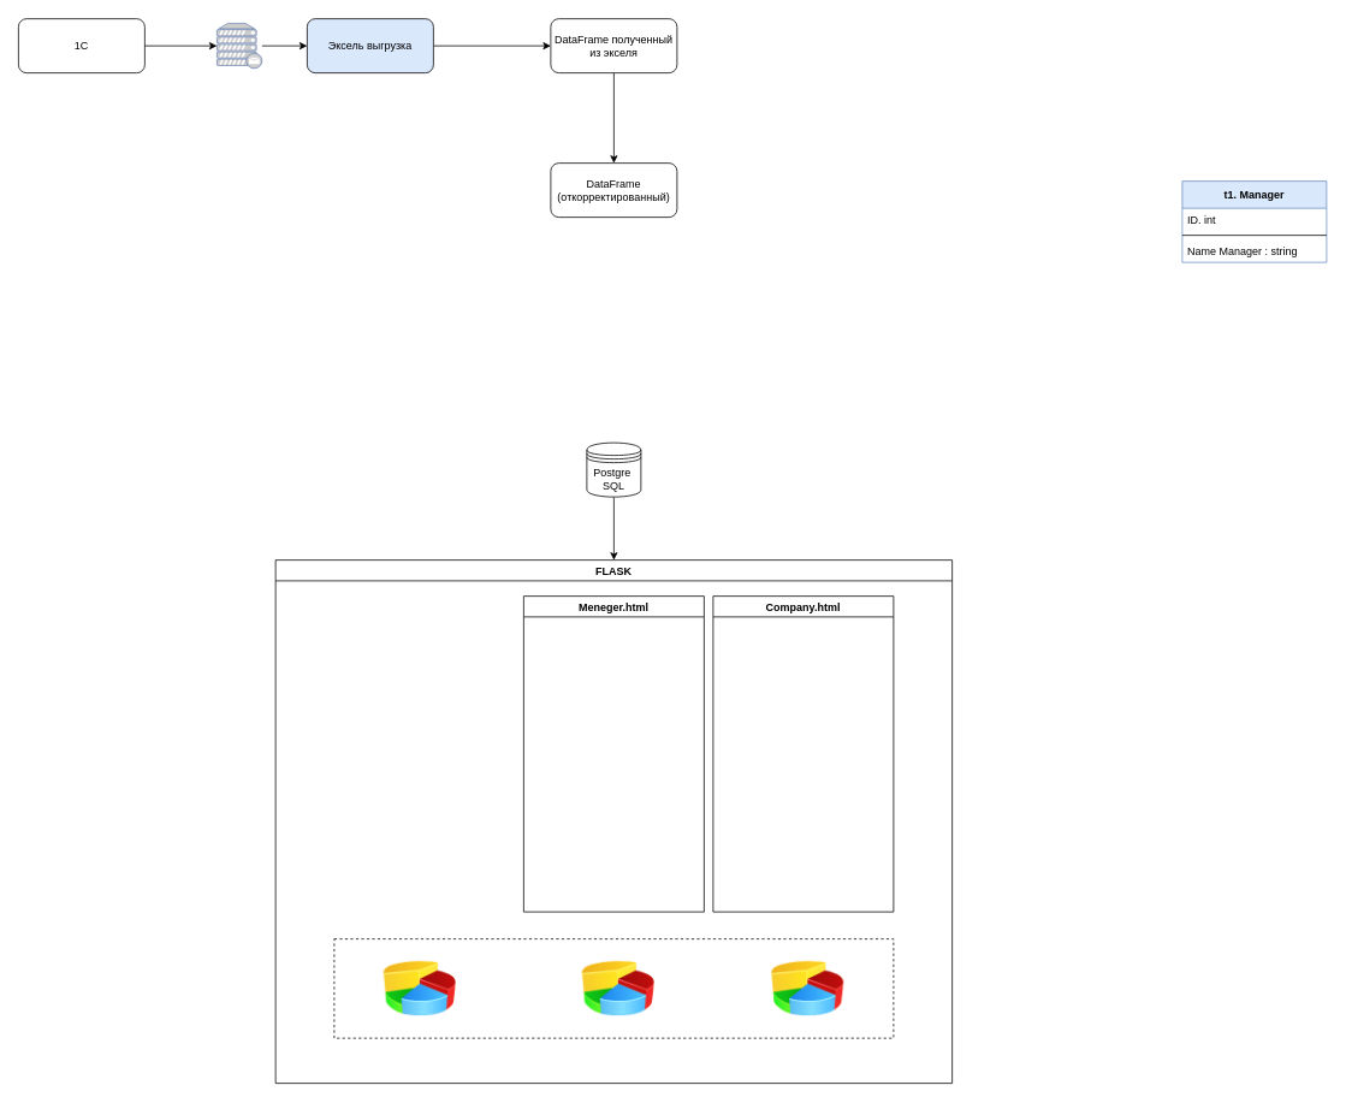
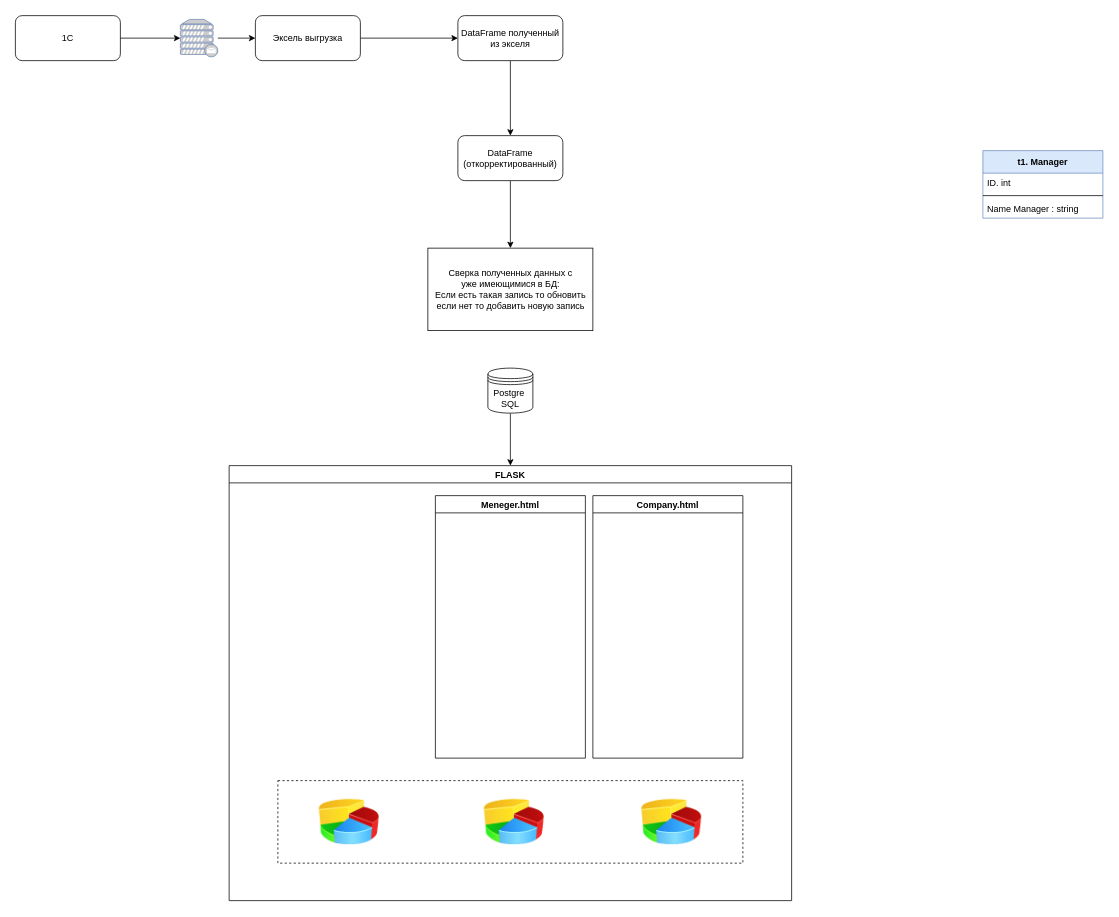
  <mxCell id="0" />
  <mxCell id="1" parent="0" />
  <mxCell id="2" value="FLASK" style="swimlane;" parent="1" vertex="1"><mxGeometry x="305" y="620" width="750" height="580" as="geometry" /></mxCell>
  <mxCell id="3" value="Meneger.html" style="swimlane;" parent="2" vertex="1"><mxGeometry x="275" y="40" width="200" height="350" as="geometry" /></mxCell>
  <mxCell id="4" value="Company.html" style="swimlane;startSize=23;" parent="2" vertex="1"><mxGeometry x="485" y="40" width="200" height="350" as="geometry" /></mxCell>
  <mxCell id="5" value="" style="rounded=0;whiteSpace=wrap;html=1;dashed=1;" parent="2" vertex="1"><mxGeometry x="65" y="420" width="620" height="110" as="geometry" /></mxCell>
  <mxCell id="6" value="" style="image;html=1;image=img/lib/clip_art/finance/Pie_Chart_128x128.png" parent="2" vertex="1"><mxGeometry x="120" y="435" width="80" height="80" as="geometry" /></mxCell>
  <mxCell id="7" value="" style="image;html=1;image=img/lib/clip_art/finance/Pie_Chart_128x128.png" parent="2" vertex="1"><mxGeometry x="340" y="435" width="80" height="80" as="geometry" /></mxCell>
  <mxCell id="8" value="" style="image;html=1;image=img/lib/clip_art/finance/Pie_Chart_128x128.png" parent="2" vertex="1"><mxGeometry x="550" y="435" width="80" height="80" as="geometry" /></mxCell>
  <mxCell id="9" style="edgeStyle=orthogonalEdgeStyle;rounded=0;orthogonalLoop=1;jettySize=auto;html=1;exitX=0.5;exitY=1;exitDx=0;exitDy=0;entryX=0.5;entryY=0;entryDx=0;entryDy=0;" parent="1" source="10" target="2" edge="1"><mxGeometry relative="1" as="geometry" /></mxCell>
  <mxCell id="10" value="Postgre&amp;nbsp;&lt;br&gt;SQL" style="shape=datastore;whiteSpace=wrap;html=1;" parent="1" vertex="1"><mxGeometry x="650" y="490" width="60" height="60" as="geometry" /></mxCell>
+ <mxCell id="11" value="Сверка полученных данных с &lt;br&gt;уже имеющимися в БД:&lt;br&gt;Если есть такая запись то обновить&lt;br&gt;если нет то добавить новую запись" style="html=1;dashed=0;whitespace=wrap;" parent="1" vertex="1"><mxGeometry x="570" y="330" width="220" height="110" as="geometry" /></mxCell>
+ <mxCell id="12" style="edgeStyle=orthogonalEdgeStyle;rounded=0;orthogonalLoop=1;jettySize=auto;html=1;exitX=0.5;exitY=1;exitDx=0;exitDy=0;entryX=0.5;entryY=0;entryDx=0;entryDy=0;" parent="1" source="13" target="11" edge="1"><mxGeometry relative="1" as="geometry" /></mxCell>
  <mxCell id="13" value="DataFrame (откорректированный)" style="rounded=1;whiteSpace=wrap;html=1;" parent="1" vertex="1"><mxGeometry x="610" y="180" width="140" height="60" as="geometry" /></mxCell>
  <mxCell id="14" style="edgeStyle=orthogonalEdgeStyle;rounded=0;orthogonalLoop=1;jettySize=auto;html=1;exitX=0.5;exitY=1;exitDx=0;exitDy=0;" parent="1" source="15" target="13" edge="1"><mxGeometry relative="1" as="geometry" /></mxCell>
  <mxCell id="15" value="DataFrame полученный из экселя" style="rounded=1;whiteSpace=wrap;html=1;" parent="1" vertex="1"><mxGeometry x="610" y="20" width="140" height="60" as="geometry" /></mxCell>
  <mxCell id="16" style="edgeStyle=orthogonalEdgeStyle;rounded=0;orthogonalLoop=1;jettySize=auto;html=1;exitX=1;exitY=0.5;exitDx=0;exitDy=0;" parent="1" source="17" target="15" edge="1"><mxGeometry relative="1" as="geometry" /></mxCell>
- <mxCell id="17" value="Эксель выгрузка" style="rounded=1;whiteSpace=wrap;html=1;fillColor=#dae8fc;" parent="1" vertex="1"><mxGeometry x="340" y="20" width="140" height="60" as="geometry" /></mxCell>
+ <mxCell id="17" value="Эксель выгрузка" style="rounded=1;whiteSpace=wrap;html=1;" parent="1" vertex="1"><mxGeometry x="340" y="20" width="140" height="60" as="geometry" /></mxCell>
  <mxCell id="18" style="edgeStyle=orthogonalEdgeStyle;rounded=0;orthogonalLoop=1;jettySize=auto;html=1;exitX=1;exitY=0.5;exitDx=0;exitDy=0;entryX=0;entryY=0.5;entryDx=0;entryDy=0;" parent="1" source="24" target="17" edge="1"><mxGeometry relative="1" as="geometry" /></mxCell>
  <mxCell id="19" value="1С" style="rounded=1;whiteSpace=wrap;html=1;" parent="1" vertex="1"><mxGeometry x="20" y="20" width="140" height="60" as="geometry" /></mxCell>
  <mxCell id="20" value="t1. Manager" style="swimlane;fontStyle=1;align=center;verticalAlign=middle;childLayout=stackLayout;horizontal=1;startSize=30;horizontalStack=0;resizeParent=1;resizeParentMax=0;resizeLast=0;collapsible=1;marginBottom=0;rounded=0;shadow=0;sketch=0;glass=0;swimlaneLine=1;fillColor=#dae8fc;arcSize=15;direction=east;fixDash=0;autosize=0;container=0;flipH=1;flipV=0;perimeterSpacing=0;strokeColor=#6C8EBF;" vertex="1" parent="1"><mxGeometry x="1310" y="200" width="160" height="90" as="geometry"><mxRectangle x="1510" y="440" width="100" height="26" as="alternateBounds" /></mxGeometry></mxCell>
  <mxCell id="21" value="ID. int" style="text;strokeColor=none;fillColor=none;align=left;verticalAlign=top;spacingLeft=4;spacingRight=4;overflow=hidden;rotatable=0;points=[[0,0.5],[1,0.5]];portConstraint=eastwest;" vertex="1" parent="20"><mxGeometry y="30" width="160" height="26" as="geometry" /></mxCell>
  <mxCell id="22" value="" style="line;strokeWidth=1;fillColor=none;align=left;verticalAlign=middle;spacingTop=-1;spacingLeft=3;spacingRight=3;rotatable=0;labelPosition=right;points=[];portConstraint=eastwest;" vertex="1" parent="20"><mxGeometry y="56" width="160" height="8" as="geometry" /></mxCell>
  <mxCell id="23" value="Name Manager : string" style="text;strokeColor=none;fillColor=none;align=left;verticalAlign=top;spacingLeft=4;spacingRight=4;overflow=hidden;rotatable=0;points=[[0,0.5],[1,0.5]];portConstraint=eastwest;" vertex="1" parent="20"><mxGeometry y="64" width="160" height="26" as="geometry" /></mxCell>
  <mxCell id="24" value="" style="fontColor=#0066CC;verticalAlign=top;verticalLabelPosition=bottom;labelPosition=center;align=center;html=1;outlineConnect=0;fillColor=#CCCCCC;strokeColor=#6881B3;gradientColor=none;gradientDirection=north;strokeWidth=2;shape=mxgraph.networks.mail_server;rounded=0;shadow=0;glass=0;sketch=0;" vertex="1" parent="1"><mxGeometry x="240" y="25" width="50" height="50" as="geometry" /></mxCell>
  <mxCell id="25" style="edgeStyle=orthogonalEdgeStyle;rounded=0;orthogonalLoop=1;jettySize=auto;html=1;exitX=1;exitY=0.5;exitDx=0;exitDy=0;entryX=0;entryY=0.5;entryDx=0;entryDy=0;" edge="1" parent="1" source="19" target="24"><mxGeometry relative="1" as="geometry"><mxPoint x="160" y="50" as="sourcePoint" /><mxPoint x="340" y="50" as="targetPoint" /></mxGeometry></mxCell>
